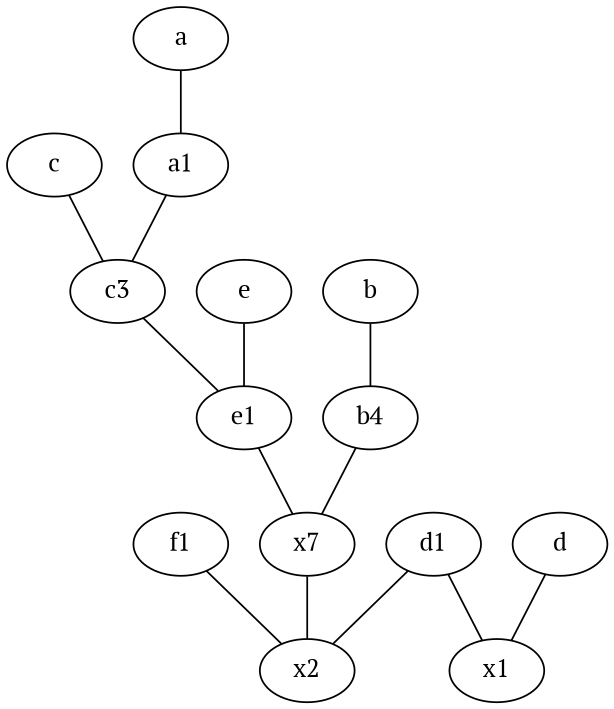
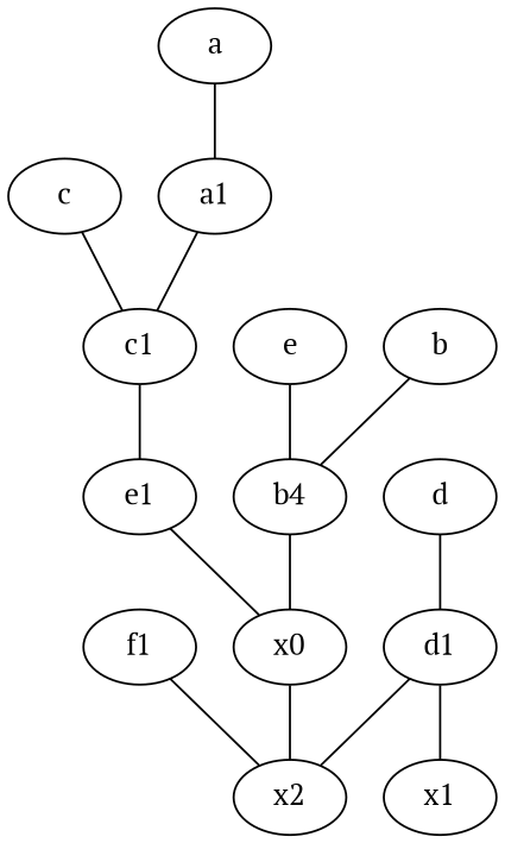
  graph {
    fontname="PT Serif"
    node [fontname="PT Serif" labelfontsize=50]
    edge [fontname="PT Serif"]
    f1
    x2
    e1
-   x0 [label=x7]
+   x0
    c
-   c1 [label=c3]
+   c1
    a1
    n8 [label=b4]
    d1
    x1
    d
    e
    a
    b
    f1 -- x2
    e1 -- x0
    x0 -- x2
    c -- c1
    c1 -- e1
    a1 -- c1
    n8 -- x0
    d1 -- x2
    d1 -- x1
-   d -- x1
-   e -- e1
+   d -- d1
+   e -- n8
    a -- a1
    b -- n8
  }
